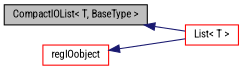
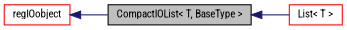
  digraph {
    fontname="Roboto Condensed"
    rankdir=LR
    node [color=red fontname="Roboto Condensed" fontsize=10 shape=record]
    edge [color=midnightblue dir=back fontname="Roboto Condensed" fontsize=10 labelfontname=FreeSans labelfontsize=10 style=solid]
    n1 [color=black fillcolor=grey75 fontcolor=black height=0.2 label="CompactIOList\< T, BaseType \>" style=filled width=0.4]
    n2 [height=0.2 label="List\< T \>" width=0.4]
    n3 [height=0.2 label=regIOobject width=0.4]
    n1 -> n2
-   n3 -> n2
+   n3 -> n1
  }
